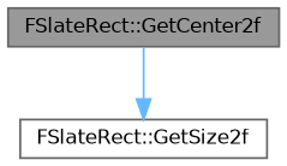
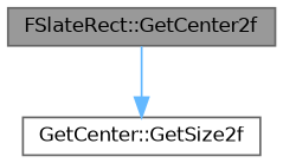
  digraph {
    rankdir=TB
    node [fontname=Helvetica fontsize=10 shape=box style=filled]
    n1 [color=gray40 fillcolor=grey60 fontcolor=black height=0.2 label="FSlateRect::GetCenter2f" width=0.4]
-   n2 [color=grey40 fillcolor=white height=0.2 label="FSlateRect::GetSize2f" width=0.4]
+   n2 [color=grey40 fillcolor=white height=0.2 label="GetCenter::GetSize2f" width=0.4]
    n1 -> n2 [color=steelblue1 fontname=Helvetica fontsize=10 labelfontname=Helvetica labelfontsize=10 style=solid]
  }
